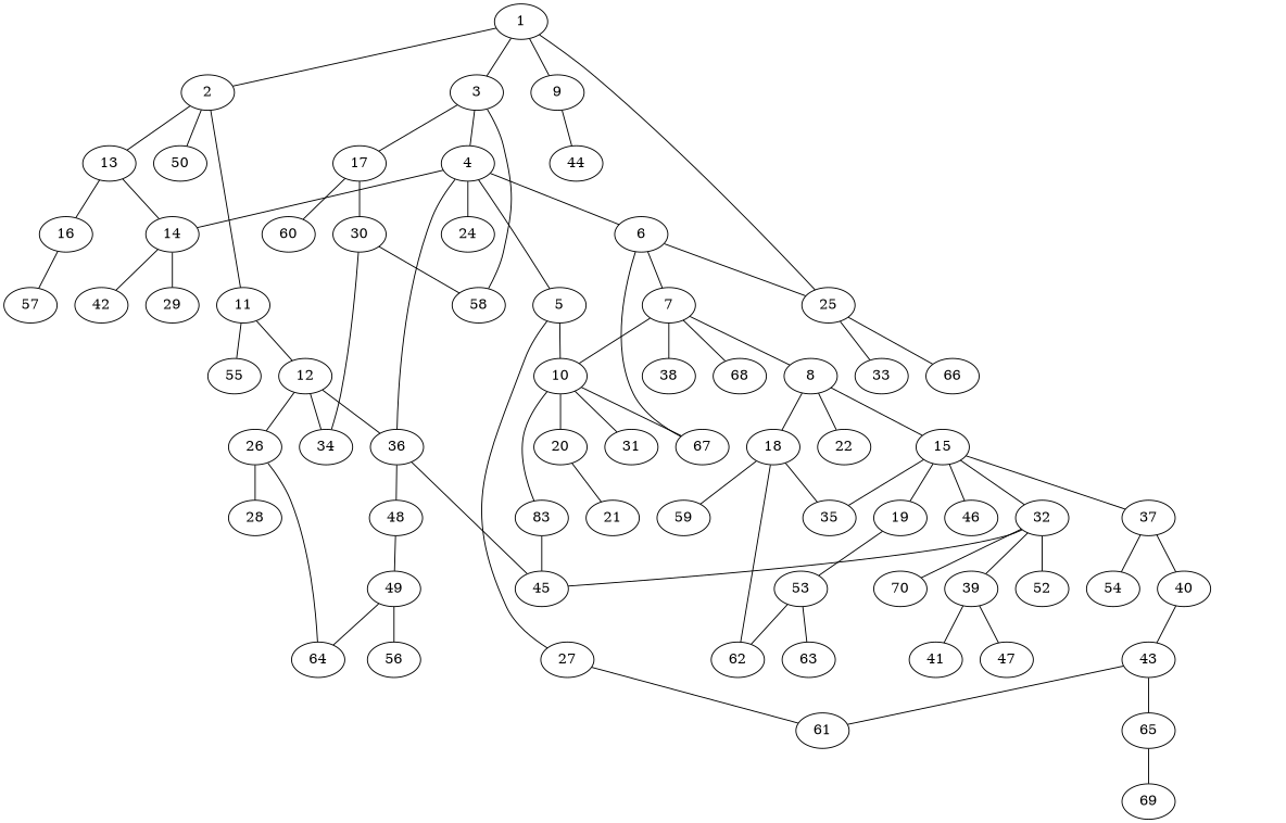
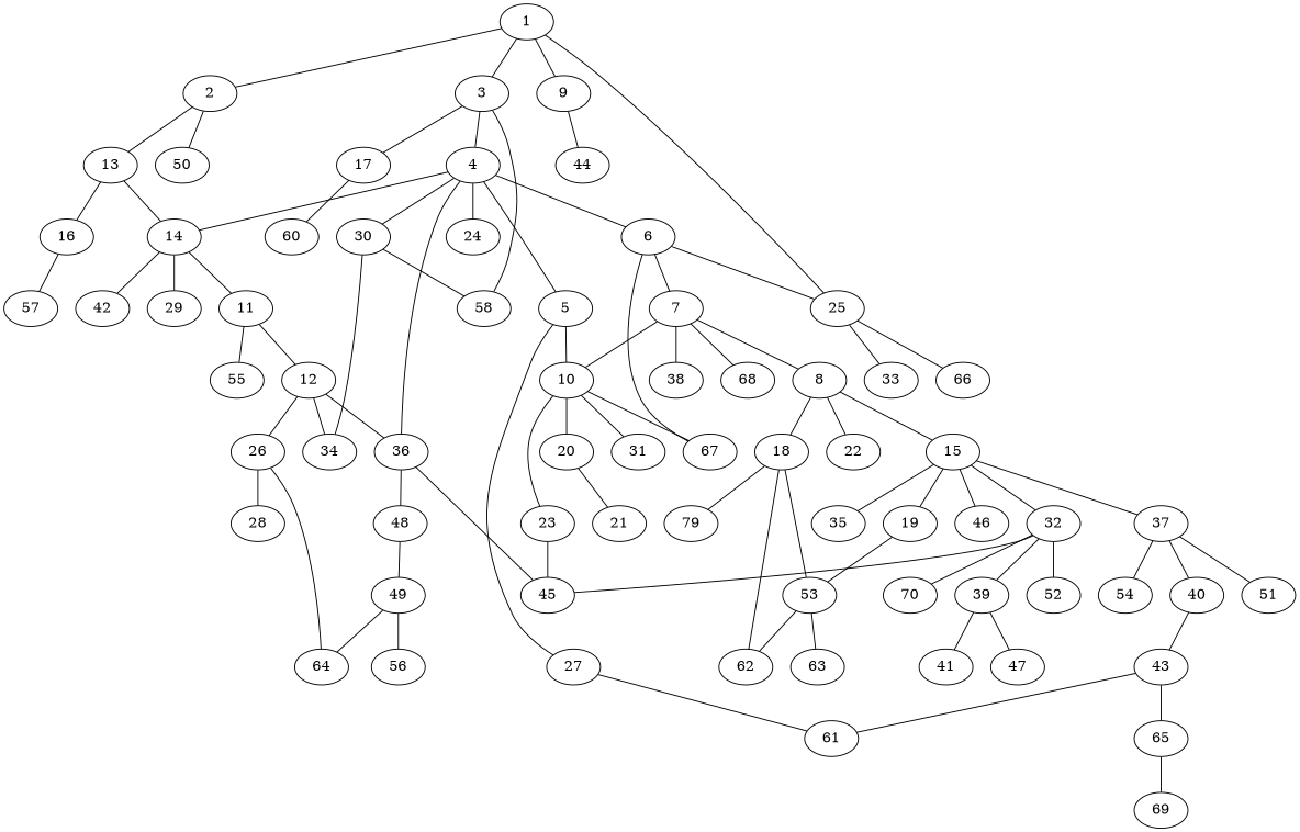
  graph {
    1
    2
    3
    9
    25
    11
    13
    50
    4
    17
    58
    44
    33
    66
    12
    55
    14
    16
    5
    6
    24
    36
    30
    60
    26
    34
    42
    29
    57
    10
    27
    7
    67
    45
    48
    20
-   23 [label=83]
+   23
    31
    61
    8
    38
    68
    49
    21
    15
    18
    22
    19
    32
    35
    37
    46
-   59
+   59 [label=79]
    62
    53
    39
    52
    70
    40
+   51
    54
    28
    64
    63
    41
    47
    43
    56
    65
    69
    1 -- 2
    1 -- 3
    1 -- 9
    1 -- 25
-   2 -- 11
+   14 -- 11
    2 -- 13
    2 -- 50
    3 -- 4
    3 -- 17
    3 -- 58
    9 -- 44
    25 -- 33
    25 -- 66
    11 -- 12
    11 -- 55
    13 -- 14
    13 -- 16
    4 -- 14
    4 -- 5
    4 -- 6
    4 -- 24
    4 -- 36
-   17 -- 30
+   4 -- 30
    17 -- 60
    12 -- 36
    12 -- 26
    12 -- 34
    14 -- 42
    14 -- 29
    16 -- 57
    5 -- 10
    5 -- 27
    6 -- 25
    6 -- 7
    6 -- 67
    36 -- 45
    36 -- 48
    30 -- 58
    30 -- 34
    26 -- 28
    26 -- 64
    10 -- 67
    10 -- 20
    10 -- 23
    10 -- 31
    27 -- 61
    7 -- 10
    7 -- 8
    7 -- 38
    7 -- 68
    48 -- 49
    20 -- 21
    23 -- 45
    8 -- 15
    8 -- 18
    8 -- 22
    49 -- 64
    49 -- 56
    15 -- 19
    15 -- 32
    15 -- 35
    15 -- 37
    15 -- 46
-   18 -- 35
+   18 -- 53
    18 -- 59
    18 -- 62
    19 -- 53
    32 -- 45
    32 -- 39
    32 -- 52
    32 -- 70
    37 -- 40
+   37 -- 51
    37 -- 54
    53 -- 62
    53 -- 63
    39 -- 41
    39 -- 47
    40 -- 43
    43 -- 61
    43 -- 65
    65 -- 69
  }
